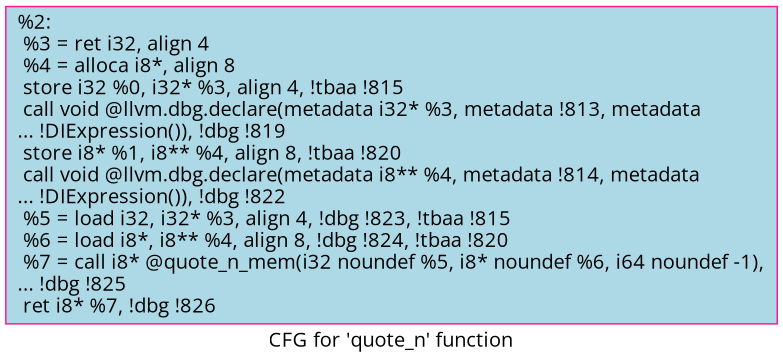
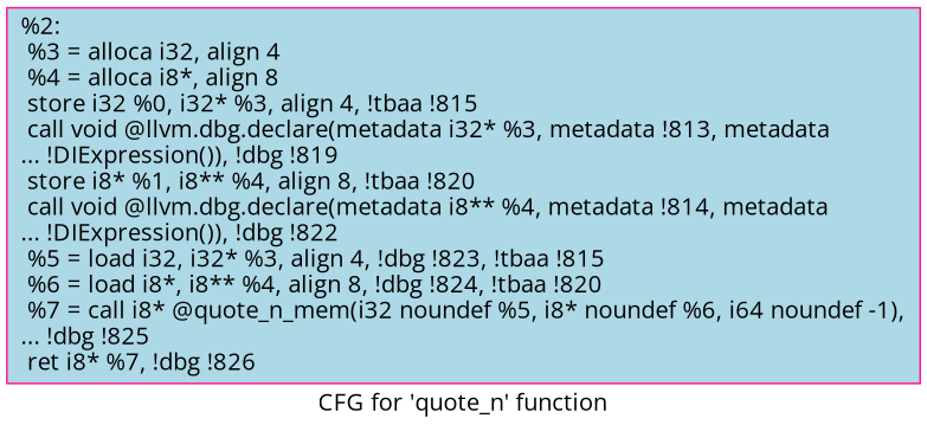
  digraph {
    label="CFG for 'quote_n' function"
    fontname="Open Sans"
-   n1 [color=deeppink fillcolor=lightblue label="{%2:\l  %3 = ret i32, align 4\l  %4 = alloca i8*, align 8\l  store i32 %0, i32* %3, align 4, !tbaa !815\l  call void @llvm.dbg.declare(metadata i32* %3, metadata !813, metadata\l... !DIExpression()), !dbg !819\l  store i8* %1, i8** %4, align 8, !tbaa !820\l  call void @llvm.dbg.declare(metadata i8** %4, metadata !814, metadata\l... !DIExpression()), !dbg !822\l  %5 = load i32, i32* %3, align 4, !dbg !823, !tbaa !815\l  %6 = load i8*, i8** %4, align 8, !dbg !824, !tbaa !820\l  %7 = call i8* @quote_n_mem(i32 noundef %5, i8* noundef %6, i64 noundef -1),\l... !dbg !825\l  ret i8* %7, !dbg !826\l}" shape=record style=filled fontname="Open Sans"]
+   n1 [color=deeppink fillcolor=lightblue label="{%2:\l  %3 = alloca i32, align 4\l  %4 = alloca i8*, align 8\l  store i32 %0, i32* %3, align 4, !tbaa !815\l  call void @llvm.dbg.declare(metadata i32* %3, metadata !813, metadata\l... !DIExpression()), !dbg !819\l  store i8* %1, i8** %4, align 8, !tbaa !820\l  call void @llvm.dbg.declare(metadata i8** %4, metadata !814, metadata\l... !DIExpression()), !dbg !822\l  %5 = load i32, i32* %3, align 4, !dbg !823, !tbaa !815\l  %6 = load i8*, i8** %4, align 8, !dbg !824, !tbaa !820\l  %7 = call i8* @quote_n_mem(i32 noundef %5, i8* noundef %6, i64 noundef -1),\l... !dbg !825\l  ret i8* %7, !dbg !826\l}" shape=record style=filled fontname="Open Sans"]
  }
